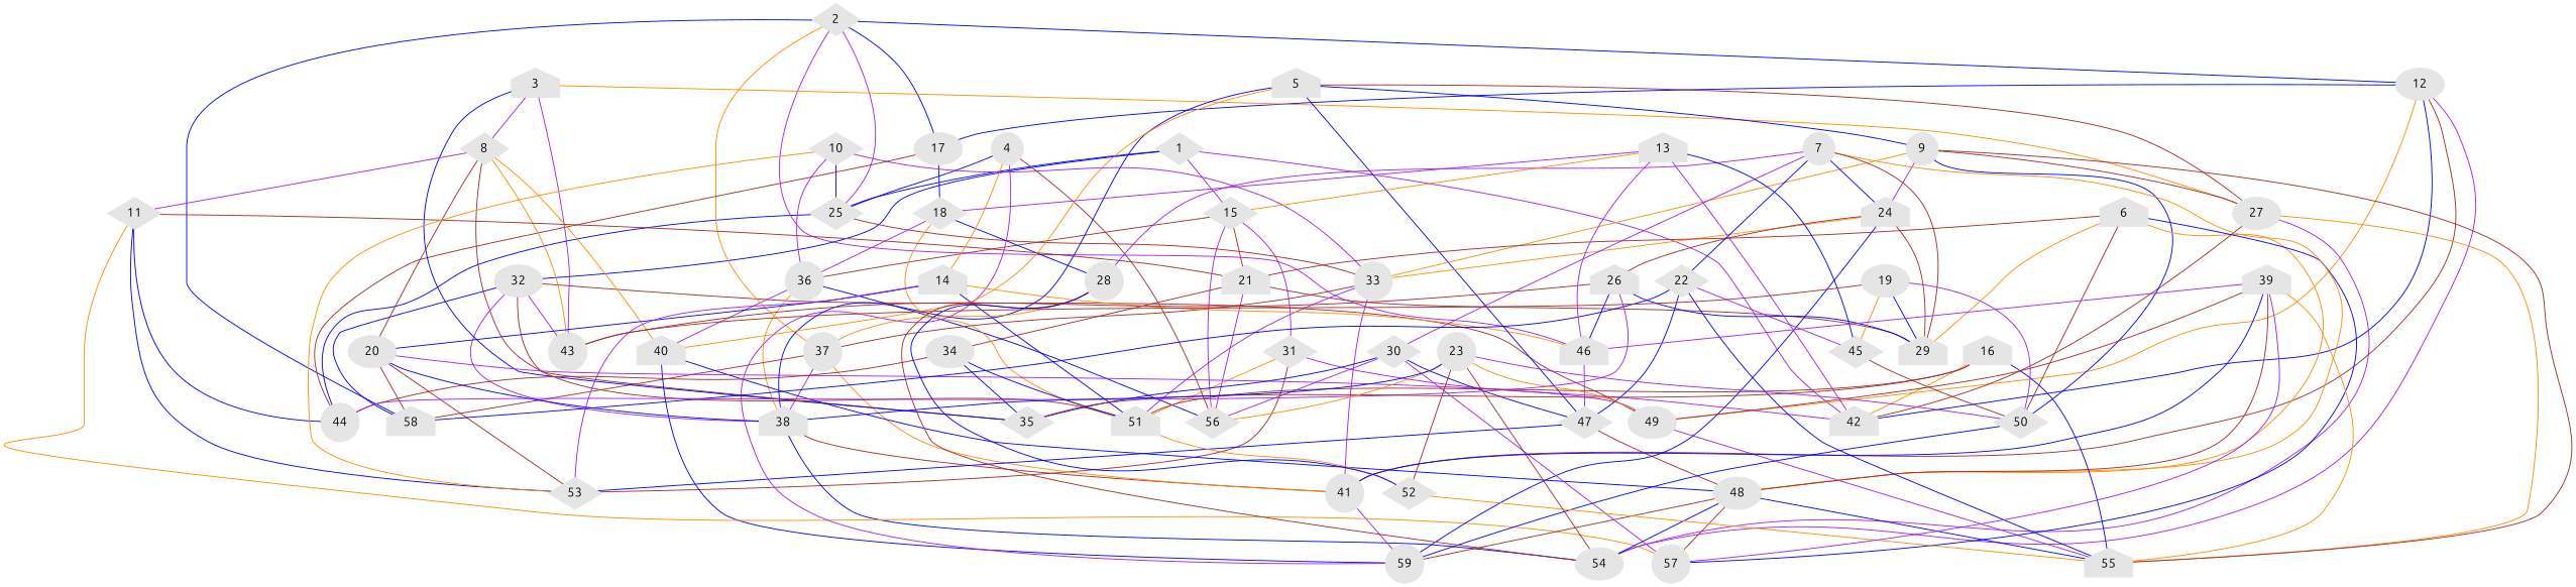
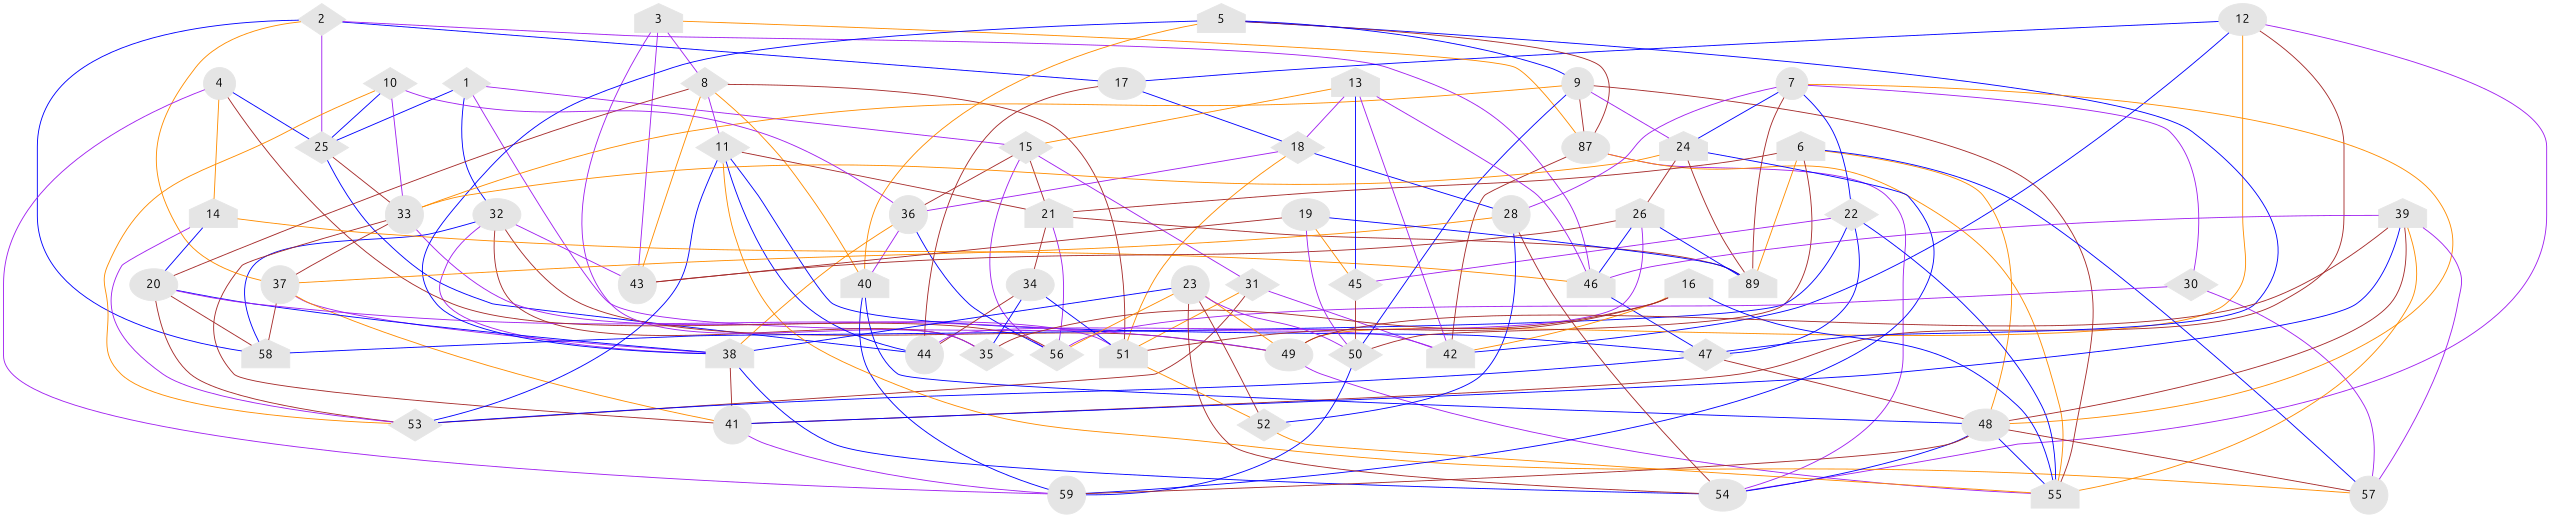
  graph {
    fontname=Ubuntu
    node [color=gray90 fontname=Ubuntu shape=diamond style=filled]
    edge [color=blue fontname=Ubuntu weight=1.0]
    1
    15
    25
    32 [shape=ellipse]
    42 [shape=house]
    56
    21 [shape=house]
    36 [shape=circle]
    31
    33 [shape=circle]
    44 [shape=circle]
    58 [shape=house]
    35
    43 [shape=circle]
    38 [shape=house]
    49 [shape=ellipse]
    2
    12 [shape=ellipse]
    17 [shape=ellipse]
    37 [shape=circle]
    46 [shape=house]
    41 [shape=circle]
    54 [shape=ellipse]
    18
    47
    3 [shape=house]
    8
-   27 [shape=ellipse]
+   27 [shape=ellipse label=87]
    40 [shape=house]
    11
    20 [shape=ellipse]
    51 [shape=house]
    55 [shape=house]
    4 [shape=circle]
    14 [shape=house]
    59 [shape=circle]
    53
    5 [shape=house]
    9 [shape=circle]
    50
    24 [shape=house]
    48 [shape=ellipse]
    6 [shape=house]
-   29 [shape=house]
+   29 [shape=house label=89]
    57 [shape=circle]
    34 [shape=ellipse]
    7 [shape=circle]
    22
    28 [shape=circle]
    30
    45
    26 [shape=house]
    52
    10
    13 [shape=house]
    16 [shape=house]
    19 [shape=ellipse]
    23 [shape=circle]
    39 [shape=house]
    1 -- 15 [color=purple]
    1 -- 25
    1 -- 32
    1 -- 42 [color=purple]
    15 -- 56 [color=purple]
    15 -- 21 [color=brown]
    15 -- 36 [color=brown]
    15 -- 31 [color=purple]
    25 -- 33 [color=brown]
    25 -- 44
    32 -- 58
    32 -- 35 [color=brown]
    32 -- 43 [color=purple]
    32 -- 38 [color=purple]
    32 -- 49 [color=brown]
    21 -- 56 [color=purple]
    21 -- 29 [color=brown]
    21 -- 34 [color=brown]
    36 -- 56
    36 -- 38 [color=darkorange]
    36 -- 40 [color=purple]
    31 -- 42 [color=purple]
    31 -- 51 [color=darkorange]
    31 -- 53 [color=brown]
    33 -- 37 [color=brown]
-   33 -- 41 [color=purple]
+   33 -- 41 [color=brown]
    33 -- 51 [color=purple weight=2.0]
    38 -- 41 [color=brown]
    38 -- 54
    49 -- 55 [color=purple]
    2 -- 25 [color=purple]
    2 -- 58
-   2 -- 12
    2 -- 17
    2 -- 37 [color=darkorange]
    2 -- 46 [color=purple]
    12 -- 42
    12 -- 49 [color=darkorange]
    12 -- 17
    12 -- 41 [color=brown]
    12 -- 54 [color=purple]
    17 -- 44 [color=brown]
    17 -- 18
    37 -- 58 [color=brown]
    37 -- 38 [color=purple]
    37 -- 41 [color=darkorange]
-   46 -- 47 [color=purple]
+   46 -- 47
    41 -- 59 [color=purple]
    18 -- 36 [color=purple]
    18 -- 51 [color=darkorange]
    18 -- 28 [weight=2.0]
    47 -- 53
    47 -- 48 [color=brown]
-   3 -- 35
+   3 -- 35 [color=purple]
    3 -- 43 [color=purple]
    3 -- 8 [color=purple]
    3 -- 27 [color=darkorange]
    8 -- 43 [color=darkorange]
    8 -- 40 [color=darkorange]
    8 -- 11 [color=purple]
    8 -- 20 [color=brown]
    8 -- 51 [color=brown]
    27 -- 42 [color=brown]
    27 -- 54 [color=purple]
    27 -- 55 [color=darkorange]
    40 -- 59
    40 -- 48
    11 -- 21 [color=brown]
    11 -- 44
-   30 -- 47
+   11 -- 47
    11 -- 53
    11 -- 57 [color=darkorange]
    20 -- 58 [color=brown]
    20 -- 38
    20 -- 49 [color=purple]
    20 -- 53 [color=brown]
    51 -- 52 [color=darkorange]
    4 -- 25
    4 -- 56 [color=brown]
    4 -- 14 [color=darkorange]
    4 -- 59 [color=purple]
    14 -- 46 [color=darkorange]
    14 -- 20
-   14 -- 51
    14 -- 53 [color=purple]
    5 -- 38
    5 -- 47
    5 -- 27 [color=brown]
    5 -- 40 [color=darkorange weight=2.0]
    5 -- 9
    9 -- 33 [color=darkorange]
    9 -- 27 [color=brown]
    9 -- 55 [color=brown]
    9 -- 50
    9 -- 24 [color=purple]
    50 -- 59
    24 -- 33 [color=darkorange]
    24 -- 59
    24 -- 29 [color=brown]
    24 -- 26 [color=brown]
    48 -- 54
    48 -- 55
    48 -- 59 [color=brown]
    48 -- 57 [color=brown]
    6 -- 21 [color=brown]
    6 -- 50 [color=brown]
    6 -- 48 [color=darkorange weight=2.0]
    6 -- 29 [color=darkorange]
    6 -- 57
    34 -- 44 [color=brown]
    34 -- 35
    34 -- 51
    7 -- 24
    7 -- 48 [color=darkorange]
    7 -- 29 [color=brown]
    7 -- 22
    7 -- 28 [color=purple]
    7 -- 30 [color=purple]
    22 -- 58 [weight=2.0]
    22 -- 47
    22 -- 55
    22 -- 45 [color=purple]
    28 -- 37 [color=darkorange]
    28 -- 54 [color=brown]
    28 -- 52
    30 -- 56 [color=purple]
-   30 -- 35 [weight=2.0]
    30 -- 57 [color=purple weight=2.0]
    45 -- 50 [color=brown]
    26 -- 44 [color=purple weight=2.0]
    26 -- 43 [color=brown]
    26 -- 46
    26 -- 29
    52 -- 55 [color=darkorange]
    10 -- 25
    10 -- 36 [color=purple]
    10 -- 33 [color=purple]
    10 -- 53 [color=darkorange]
    13 -- 15 [color=darkorange]
    13 -- 42 [color=purple]
    13 -- 46 [color=purple]
    13 -- 18 [color=purple]
    13 -- 45 [weight=2.0]
    16 -- 42 [color=darkorange]
    16 -- 35 [color=brown]
    16 -- 51 [color=brown weight=2.0]
    16 -- 55
    19 -- 43 [color=brown weight=2.0]
    19 -- 50 [color=purple]
    19 -- 29
    19 -- 45 [color=darkorange weight=2.0]
    23 -- 56 [color=darkorange]
    23 -- 38
    23 -- 49 [color=darkorange]
    23 -- 54 [color=brown]
    23 -- 50 [color=purple]
    23 -- 52 [color=brown]
    39 -- 49 [color=brown]
    39 -- 46 [color=purple]
    39 -- 41
    39 -- 55 [color=darkorange]
    39 -- 48 [color=brown]
    39 -- 57 [color=purple]
  }
